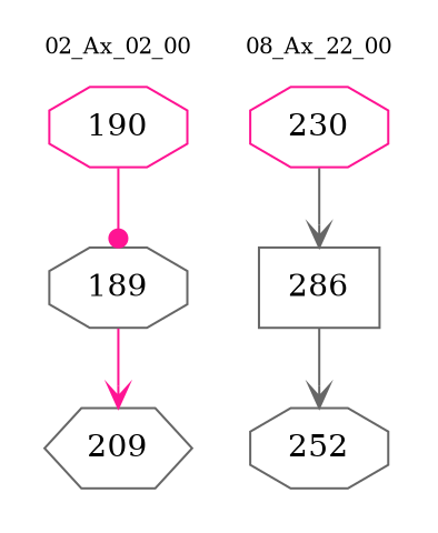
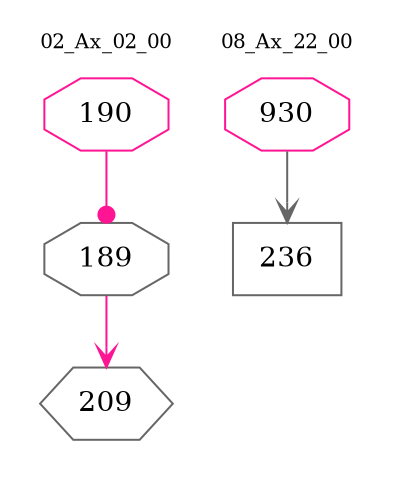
  digraph {
    node [color=gray40 shape=octagon]
    edge [arrowhead=vee color=deeppink]
    n1 [color=deeppink label=190]
    n2 [label=189]
    n3 [label=209 shape=hexagon]
-   n4 [color=deeppink label=230]
-   n5 [label=286 shape=box]
-   n6 [label=252]
+   n4 [color=deeppink label=930]
+   n5 [label=236 shape=box]
    subgraph cluster_1 {
      color=white
      fontsize=10
      label="02_Ax_02_00"
      n1
      n2
      n3
    }
    subgraph cluster_2 {
      color=white
      fontsize=10
      label="08_Ax_22_00"
      n4
      n5
-     n6
    }
    n1 -> n2 [arrowhead=dot]
    n2 -> n3
    n4 -> n5 [color=gray40]
-   n5 -> n6 [color=gray40]
  }
